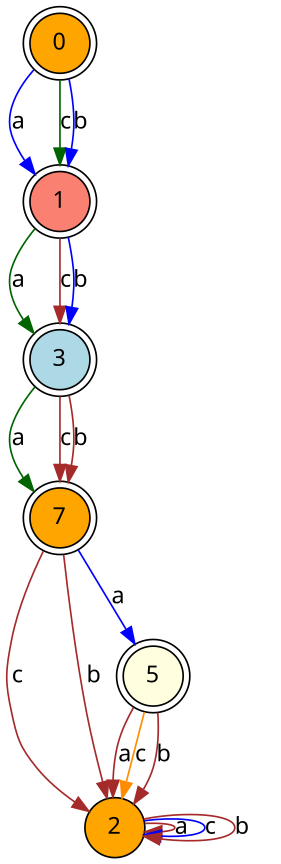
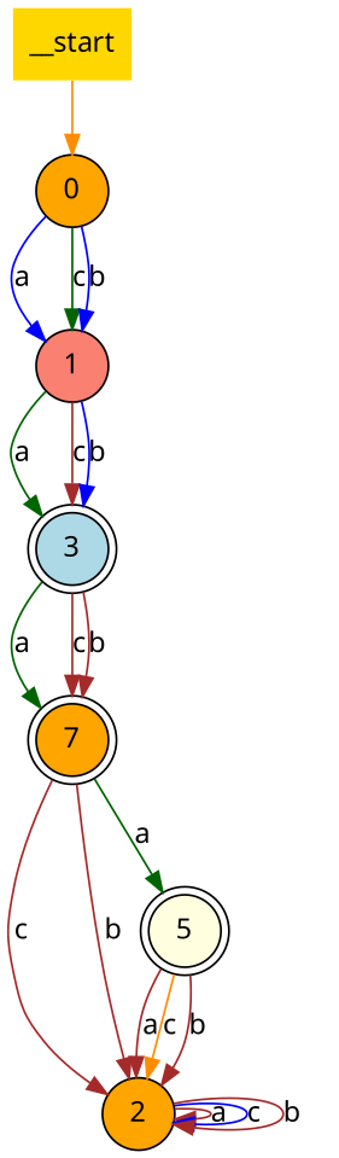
  digraph {
    fontname="Noto Sans"
    node [fillcolor=orange fontname="Noto Sans" shape=doublecircle style=filled]
    edge [color=brown fontname="Noto Sans"]
-   n2 [label=0]
-   n3 [fillcolor=salmon label=1]
+   __start [fillcolor=gold shape=none]
+   n2 [label=0 shape=circle]
+   n3 [fillcolor=salmon label=1 shape=circle]
    n4 [fillcolor=lightblue label=3]
    n5 [label=7]
    n6 [label=2 shape=circle]
    n7 [fillcolor=lightyellow label=5]
+   __start -> n2 [color=darkorange]
    n2 -> n3 [color=blue label=a]
    n2 -> n3 [color=darkgreen label=c]
    n2 -> n3 [color=blue label=b]
    n3 -> n4 [color=darkgreen label=a]
    n3 -> n4 [label=c]
    n3 -> n4 [color=blue label=b]
    n4 -> n5 [color=darkgreen label=a]
    n4 -> n5 [label=c]
    n4 -> n5 [label=b]
    n5 -> n6 [label=c]
    n5 -> n6 [label=b]
-   n5 -> n7 [color=blue label=a]
+   n5 -> n7 [color=darkgreen label=a]
    n6 -> n6 [label=a]
    n6 -> n6 [color=blue label=c]
    n6 -> n6 [label=b]
    n7 -> n6 [label=a]
    n7 -> n6 [color=darkorange label=c]
    n7 -> n6 [label=b]
  }
